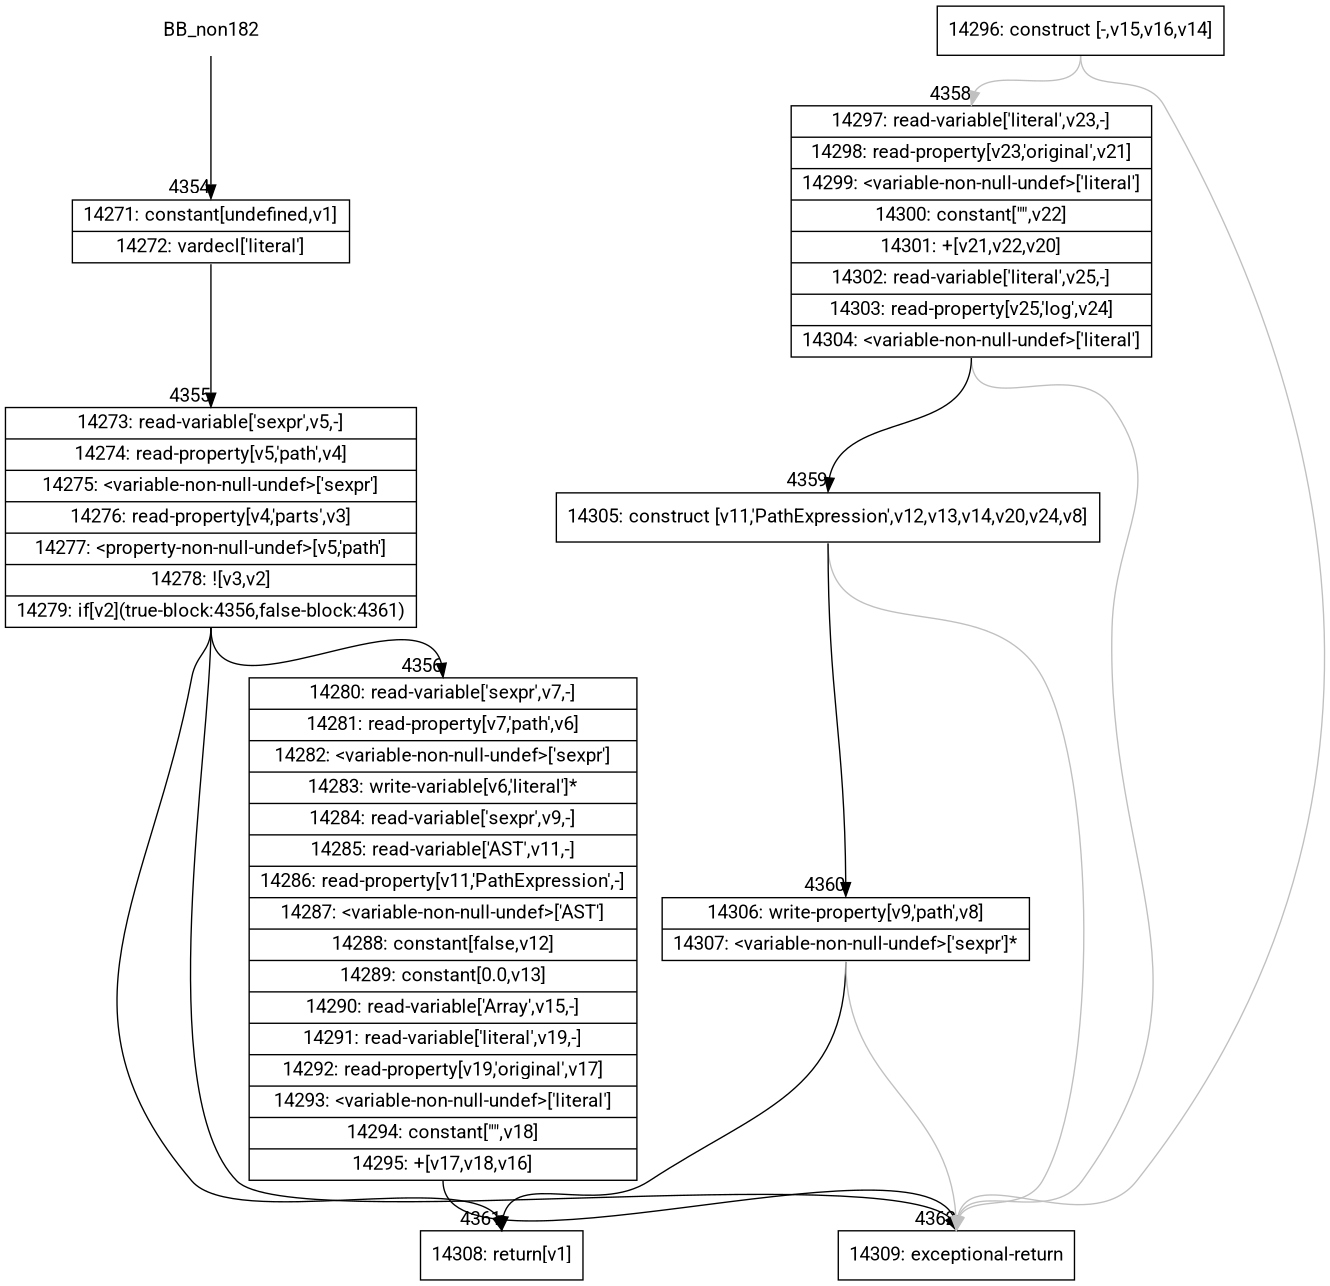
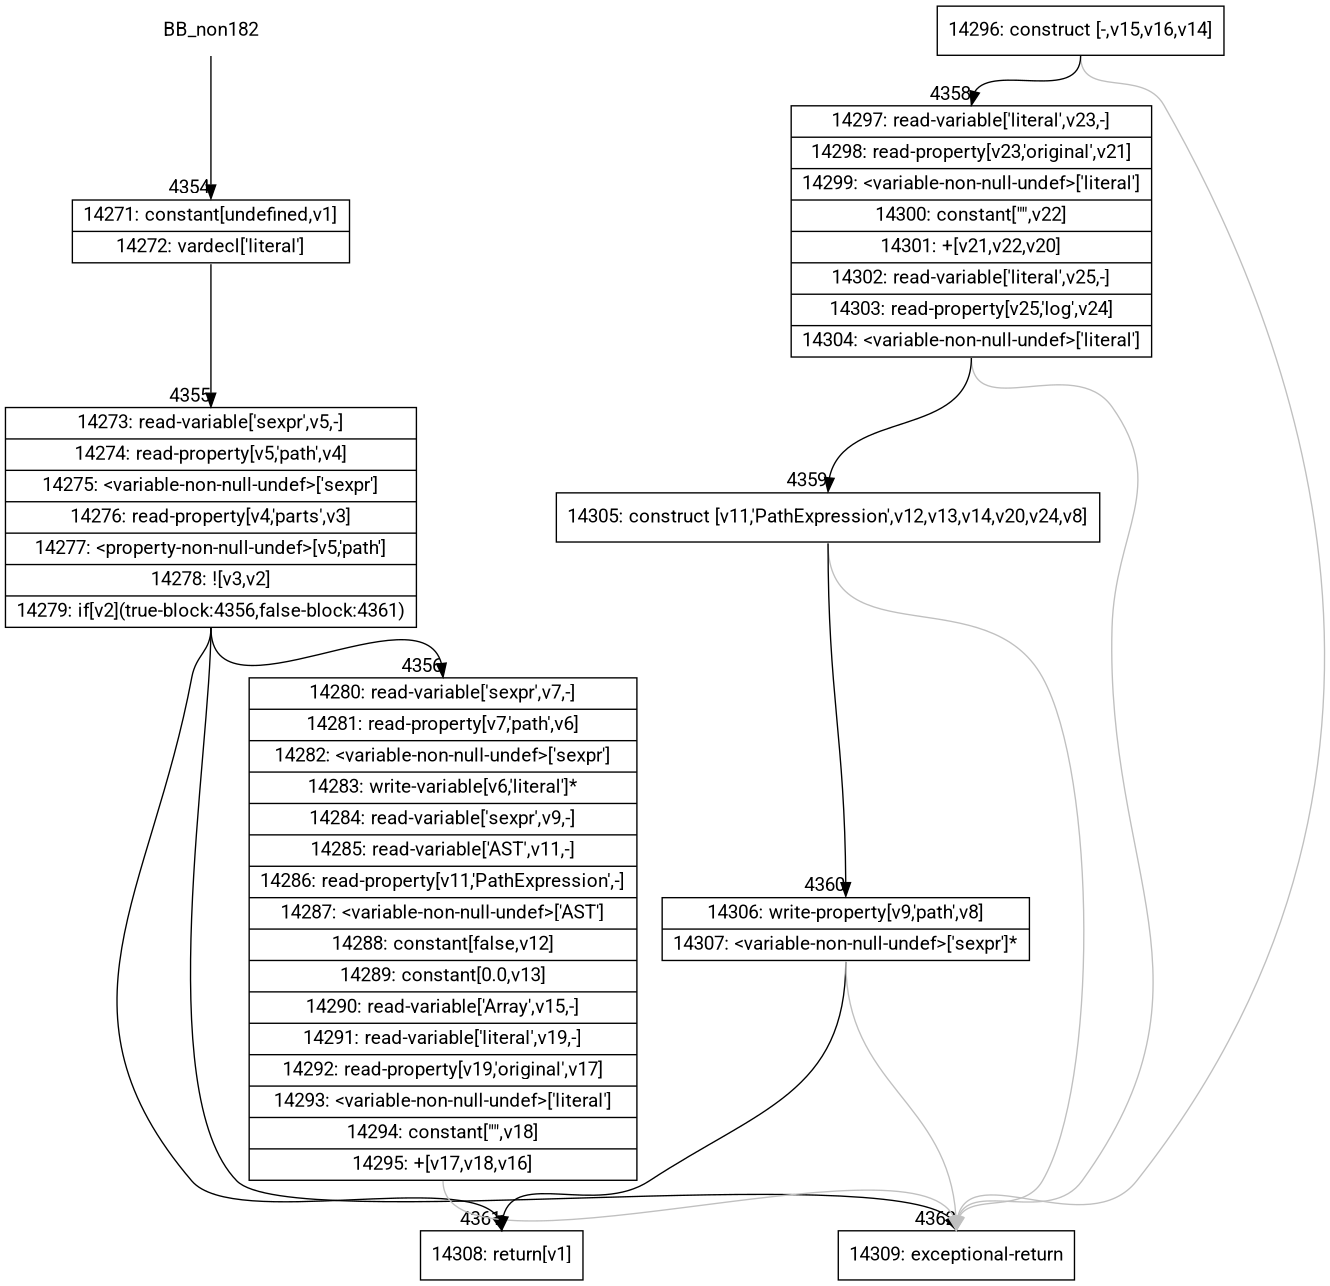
  digraph {
    fontname=Roboto
    rankdir=TD
    node [fontname=Roboto shape=record]
    edge [fontname=Roboto headport=n tailport=s]
    n1 [label=BB_non182 shape=none]
    n2 [label="{14271: constant[undefined,v1]|14272: vardecl['literal']}"]
    n3 [label="{14273: read-variable['sexpr',v5,-]|14274: read-property[v5,'path',v4]|14275: \<variable-non-null-undef\>['sexpr']|14276: read-property[v4,'parts',v3]|14277: \<property-non-null-undef\>[v5,'path']|14278: ![v3,v2]|14279: if[v2](true-block:4356,false-block:4361)}"]
    n4 [label="{14280: read-variable['sexpr',v7,-]|14281: read-property[v7,'path',v6]|14282: \<variable-non-null-undef\>['sexpr']|14283: write-variable[v6,'literal']*|14284: read-variable['sexpr',v9,-]|14285: read-variable['AST',v11,-]|14286: read-property[v11,'PathExpression',-]|14287: \<variable-non-null-undef\>['AST']|14288: constant[false,v12]|14289: constant[0.0,v13]|14290: read-variable['Array',v15,-]|14291: read-variable['literal',v19,-]|14292: read-property[v19,'original',v17]|14293: \<variable-non-null-undef\>['literal']|14294: constant[\"\",v18]|14295: +[v17,v18,v16]}"]
    n5 [label="{14308: return[v1]}"]
    n6 [label="{14309: exceptional-return}"]
    n7 [label="{14296: construct [-,v15,v16,v14]}"]
    n8 [label="{14297: read-variable['literal',v23,-]|14298: read-property[v23,'original',v21]|14299: \<variable-non-null-undef\>['literal']|14300: constant[\"\",v22]|14301: +[v21,v22,v20]|14302: read-variable['literal',v25,-]|14303: read-property[v25,'log',v24]|14304: \<variable-non-null-undef\>['literal']}"]
    n9 [label="{14305: construct [v11,'PathExpression',v12,v13,v14,v20,v24,v8]}"]
    n10 [label="{14306: write-property[v9,'path',v8]|14307: \<variable-non-null-undef\>['sexpr']*}"]
    n1 -> n2 [headlabel="    4354"]
    n2 -> n3 [headlabel="      4355"]
    n3 -> n4 [headlabel="      4356"]
    n3 -> n5 [headlabel="      4361"]
    n3 -> n6 [color=black headlabel="      4362"]
-   n4 -> n6 [color=black]
+   n4 -> n6 [color=gray]
    n7 -> n6 [color=gray]
-   n7 -> n8 [headlabel="      4358" color=gray]
+   n7 -> n8 [headlabel="      4358"]
    n8 -> n6 [color=gray]
    n8 -> n9 [headlabel="      4359"]
    n9 -> n6 [color=gray]
    n9 -> n10 [headlabel="      4360"]
    n10 -> n5
    n10 -> n6 [color=gray]
  }
